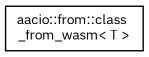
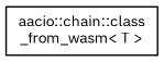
  digraph {
    rankdir=LR
    fontname="IBM Plex Sans"
-   n1 [color=black fillcolor=white fontname="IBM Plex Sans" fontsize=10 height=0.2 label="aacio::from::class\l_from_wasm\< T \>" shape=record style=filled width=0.4]
+   n1 [color=black fillcolor=white fontname="IBM Plex Sans" fontsize=10 height=0.2 label="aacio::chain::class\l_from_wasm\< T \>" shape=record style=filled width=0.4]
  }
